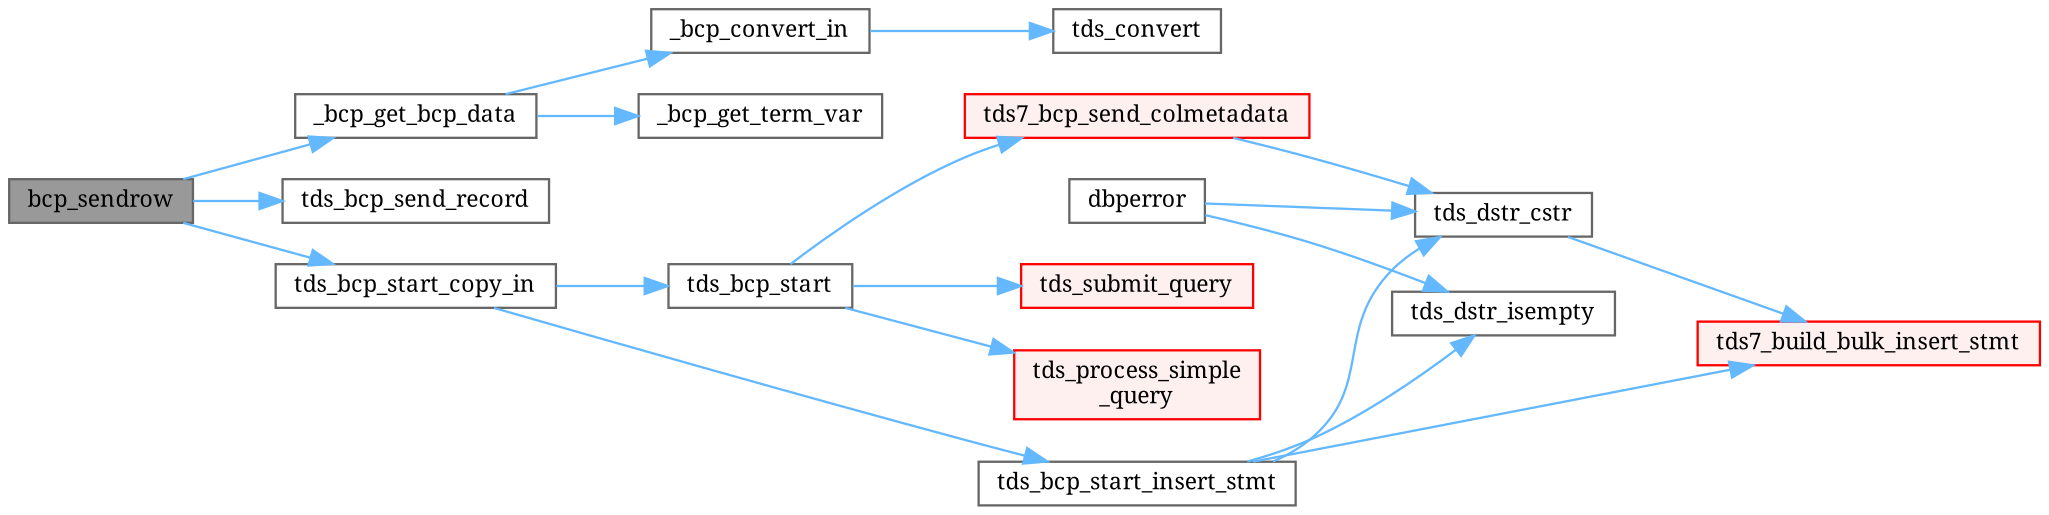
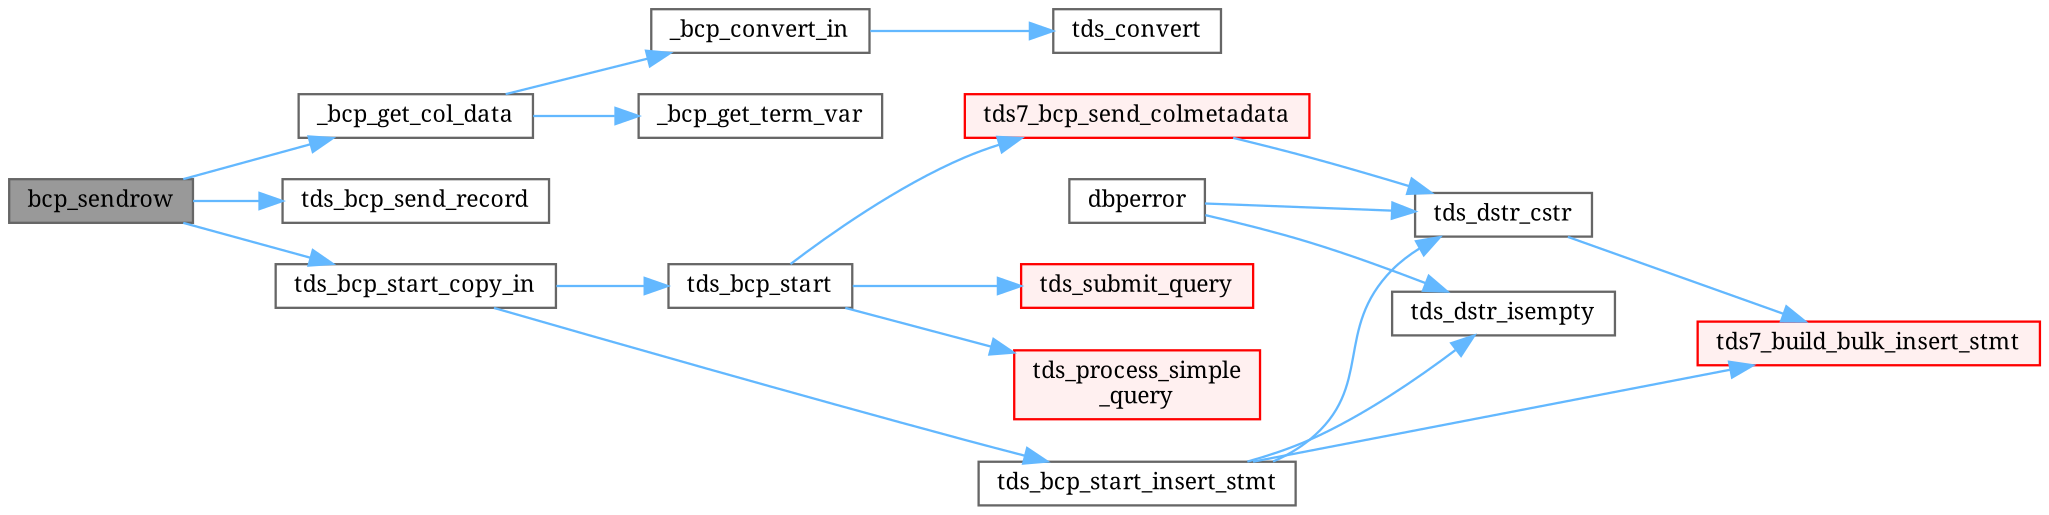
  digraph {
    fontname="Noto Serif"
    rankdir=LR
    node [color=grey40 fillcolor=white fontname="Noto Serif" fontsize=10 shape=box style=filled]
    edge [color=steelblue1 fontname="Noto Serif" fontsize=10 labelfontname=Helvetica labelfontsize=10 style=solid]
    n1 [color=gray40 fillcolor=grey60 fontcolor=black height=0.2 label=bcp_sendrow width=0.4]
-   n2 [height=0.2 label=_bcp_get_bcp_data width=0.4]
+   n2 [height=0.2 label=_bcp_get_col_data width=0.4]
    n3 [height=0.2 label=tds_bcp_send_record width=0.4]
    n4 [height=0.2 label=tds_bcp_start_copy_in width=0.4]
    n5 [height=0.2 label=_bcp_convert_in width=0.4]
    n6 [height=0.2 label=_bcp_get_term_var width=0.4]
    n7 [height=0.2 label=dbperror width=0.4]
    n8 [height=0.2 label=tds_dstr_cstr width=0.4]
    n9 [height=0.2 label=tds_dstr_isempty width=0.4]
    n10 [height=0.2 label=tds_bcp_start width=0.4]
    n11 [height=0.2 label=tds_bcp_start_insert_stmt width=0.4]
    n12 [height=0.2 label=tds_convert width=0.4]
    n13 [color=red fillcolor="#FFF0F0" height=0.2 label=tds7_build_bulk_insert_stmt width=0.4]
    n14 [color=red fillcolor="#FFF0F0" height=0.2 label=tds7_bcp_send_colmetadata width=0.4]
    n15 [color=red fillcolor="#FFF0F0" height=0.2 label="tds_process_simple\l_query" width=0.4]
    n16 [color=red fillcolor="#FFF0F0" height=0.2 label=tds_submit_query width=0.4]
    n1 -> n2
    n1 -> n3
    n1 -> n4
    n2 -> n5
    n2 -> n6
    n4 -> n10
    n4 -> n11
    n5 -> n12
    n7 -> n8
    n7 -> n9
    n8 -> n13
    n10 -> n14
    n10 -> n15
    n10 -> n16
    n11 -> n8
    n11 -> n9
    n11 -> n13
    n14 -> n8
  }
